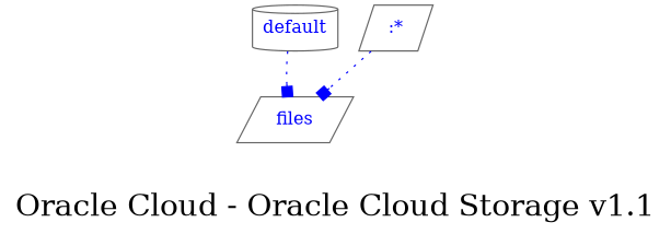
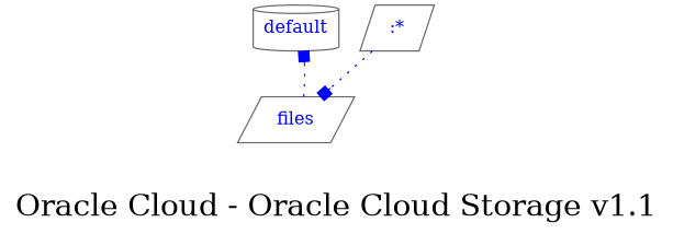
  digraph {
    fontsize=24
    label="Oracle Cloud - Oracle Cloud Storage v1.1"
    splines=true
    node [color=gray40 fontcolor=blue shape=parallelogram]
    edge [arrowhead=box arrowtail=none color=blue fontcolor=blue style=dotted]
    default [shape=cylinder]
    files
    ":*"
-   default -> files
+   files -> default
    ":*" -> files
  }
